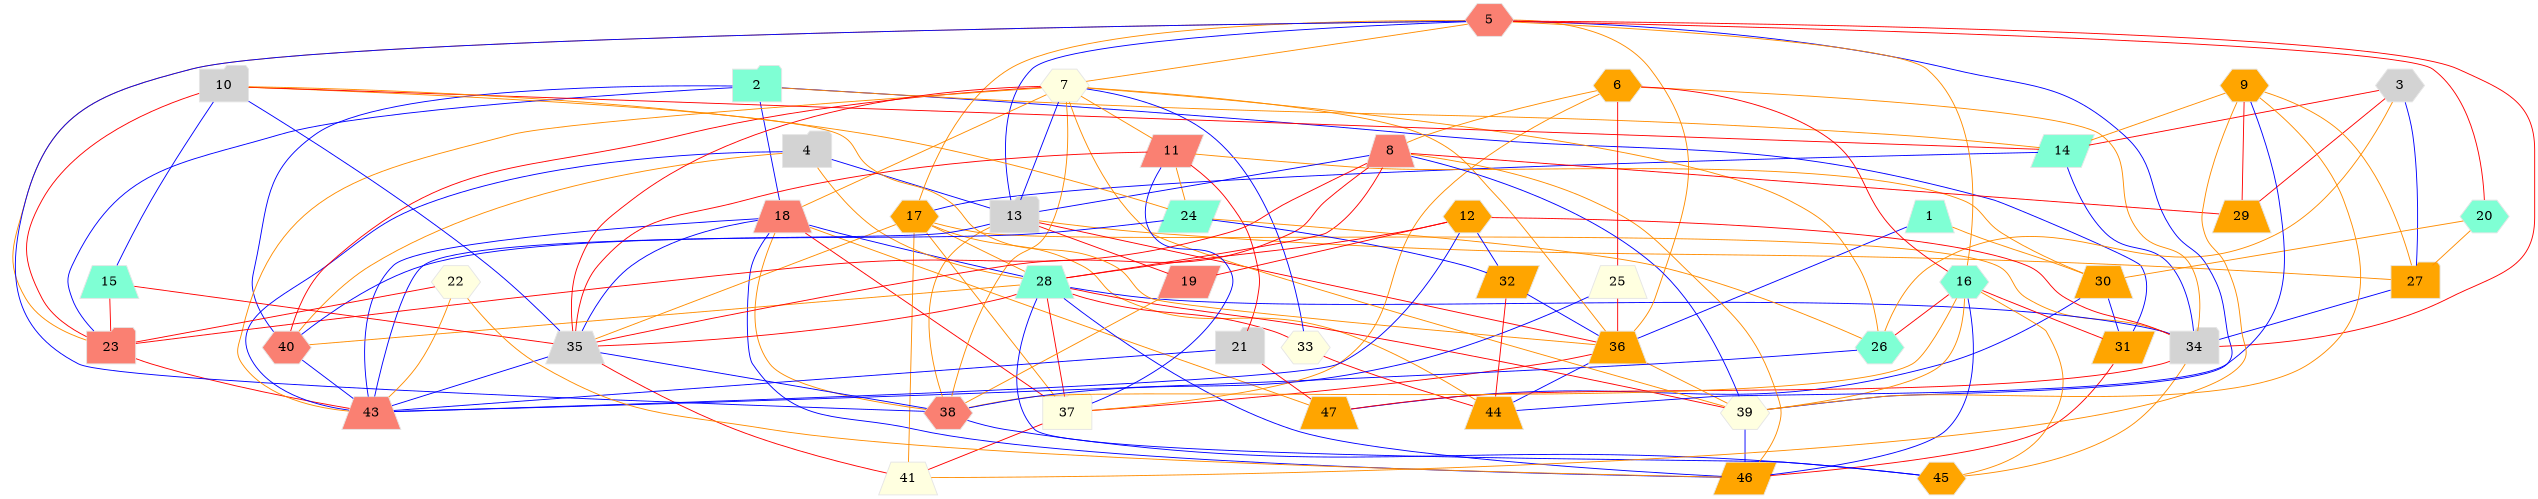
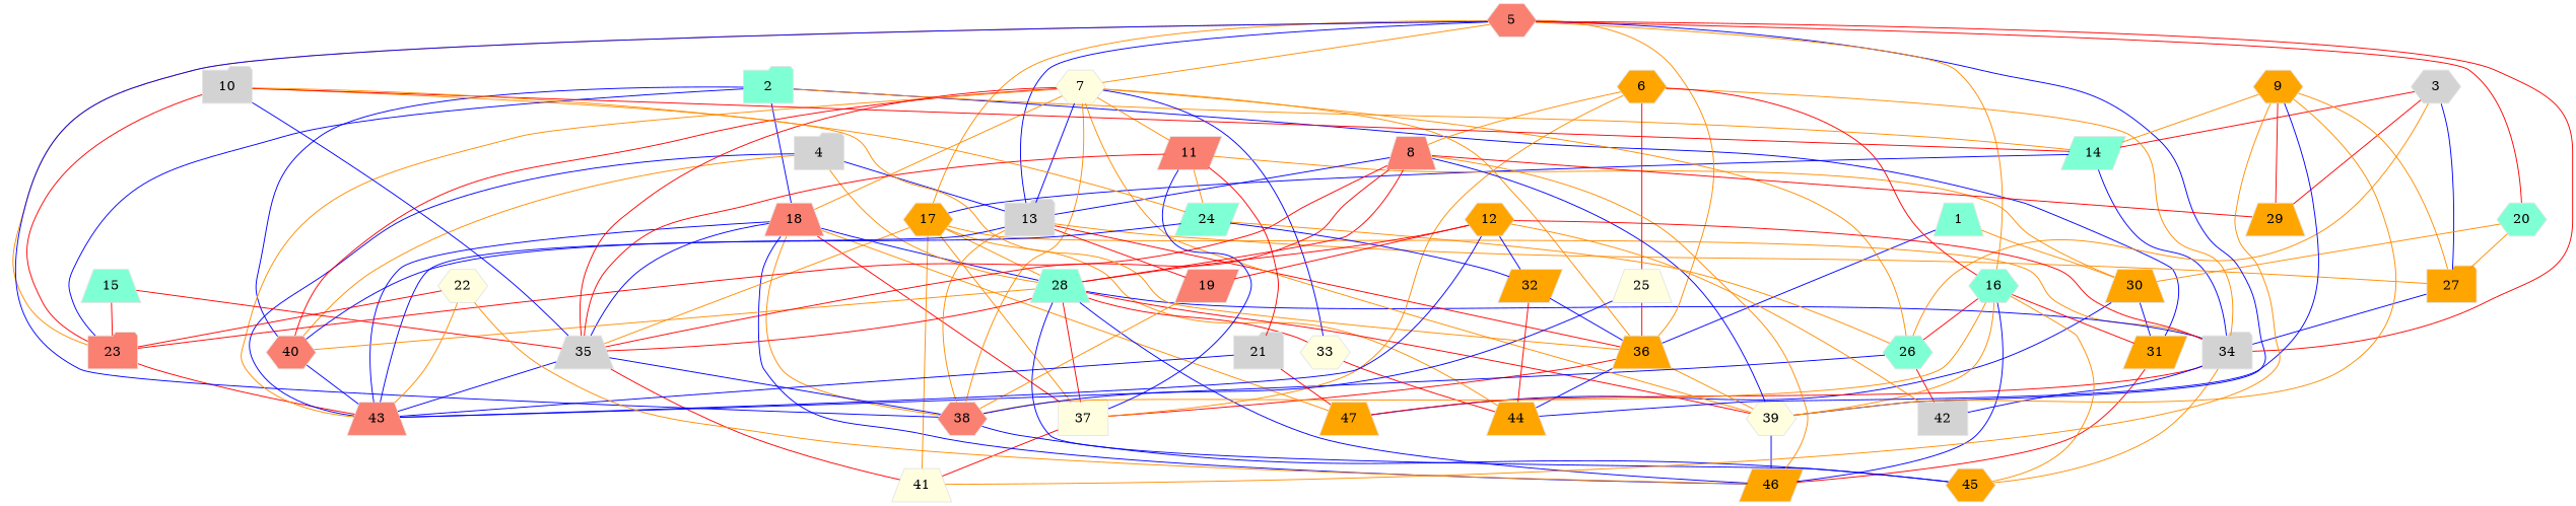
  graph {
    node [color=gray90 fillcolor=orange shape=hexagon style=filled]
    edge [color=darkorange weight=1.0]
    1 [fillcolor=aquamarine shape=trapezium]
    30 [shape=trapezium]
    36 [shape=trapezium]
    31 [shape=parallelogram]
    47 [shape=trapezium]
    39 [fillcolor=lightyellow]
    37 [fillcolor=lightyellow shape=folder]
    44 [shape=trapezium]
    2 [fillcolor=aquamarine shape=folder]
    14 [fillcolor=aquamarine shape=parallelogram]
    18 [fillcolor=salmon shape=trapezium]
    23 [fillcolor=salmon shape=folder]
    40 [fillcolor=salmon]
    17
    34 [fillcolor=lightgrey shape=folder]
    28 [fillcolor=aquamarine shape=trapezium]
    43 [fillcolor=salmon shape=trapezium]
    38 [fillcolor=salmon]
    35 [fillcolor=lightgrey shape=trapezium]
    46 [shape=parallelogram]
    3 [fillcolor=lightgrey]
    26 [fillcolor=aquamarine]
    27 [shape=folder]
    29 [shape=trapezium]
+   42 [fillcolor=lightgrey shape=folder]
    4 [fillcolor=lightgrey shape=folder]
    13 [fillcolor=lightgrey shape=folder]
    19 [fillcolor=salmon shape=parallelogram]
    33 [fillcolor=lightyellow]
    45
    5 [fillcolor=salmon]
    7 [fillcolor=lightyellow]
    16 [fillcolor=aquamarine]
    20 [fillcolor=aquamarine]
    11 [fillcolor=salmon shape=parallelogram]
    41 [fillcolor=lightyellow shape=trapezium]
    6
    8 [fillcolor=salmon shape=trapezium]
    25 [fillcolor=lightyellow shape=trapezium]
    24 [fillcolor=aquamarine shape=parallelogram]
    21 [fillcolor=lightgrey shape=folder]
    9
    10 [fillcolor=lightgrey shape=folder]
    15 [fillcolor=aquamarine shape=trapezium]
    32 [shape=parallelogram]
    12
    22 [fillcolor=lightyellow]
    1 -- 30
    1 -- 36 [color=blue]
    30 -- 31 [color=blue]
    30 -- 47 [color=blue]
    36 -- 39
    36 -- 37 [color=red]
    36 -- 44 [color=blue]
    31 -- 46 [color=red]
    39 -- 46 [color=blue]
    37 -- 41 [color=red]
    2 -- 31 [color=blue]
    2 -- 14
    2 -- 18 [color=blue]
    2 -- 23 [color=blue]
    2 -- 40 [color=blue]
    14 -- 17 [color=blue]
    14 -- 34 [color=blue]
    18 -- 47
    18 -- 37 [color=red weight=3.0]
    18 -- 28 [color=blue]
    18 -- 43 [color=blue]
    18 -- 38
    18 -- 35 [color=blue]
    18 -- 46 [color=blue]
    23 -- 43 [color=red weight=2.0]
    40 -- 43 [color=blue]
    17 -- 37
    17 -- 44
    17 -- 34
    17 -- 28
    17 -- 35
    17 -- 41
    34 -- 47 [color=red]
+   34 -- 42 [color=blue weight=2.0]
    34 -- 45
    28 -- 39 [color=red]
    28 -- 37 [color=red]
    28 -- 40
    28 -- 34 [color=blue]
    28 -- 35 [color=red]
    28 -- 46 [color=blue]
    28 -- 33 [color=red weight=2.0]
    28 -- 45 [color=blue]
    38 -- 45 [color=blue]
    35 -- 43 [color=blue]
    35 -- 38 [color=blue]
    35 -- 41 [color=red]
    3 -- 14 [color=red]
    3 -- 26 [weight=2.0]
    3 -- 27 [color=blue weight=2.0]
    3 -- 29 [color=red]
    26 -- 43 [color=blue]
+   26 -- 42 [color=red]
    27 -- 34 [color=blue weight=3.0]
    4 -- 40
    4 -- 28
    4 -- 43 [color=blue]
    4 -- 13 [color=blue]
    13 -- 36 [color=red]
    13 -- 43 [color=blue]
    13 -- 38
    13 -- 27
    13 -- 19 [color=red]
    19 -- 38
    33 -- 44 [color=red]
    5 -- 36
    5 -- 39 [color=blue weight=2.0]
    5 -- 23
    5 -- 17 [weight=2.0]
    5 -- 34 [color=red]
    5 -- 38 [color=blue]
    5 -- 13 [color=blue]
    5 -- 7
    5 -- 16
    5 -- 20 [color=red]
    7 -- 36
    7 -- 39
    7 -- 18
    7 -- 40 [color=red]
    7 -- 43
    7 -- 38 [weight=2.0]
    7 -- 35 [color=red]
    7 -- 26
    7 -- 13 [color=blue]
    7 -- 33 [color=blue]
    7 -- 11
    16 -- 31 [color=red]
    16 -- 39
    16 -- 38
    16 -- 46 [color=blue]
    16 -- 26 [color=red weight=2.0]
    16 -- 45
    20 -- 30
    20 -- 27
    11 -- 30
    11 -- 37 [color=blue]
    11 -- 35 [color=red]
    11 -- 24
    11 -- 21 [color=red]
    6 -- 37
    6 -- 34
    6 -- 16 [color=red]
    6 -- 8
    6 -- 25 [color=red]
    8 -- 39 [color=blue]
    8 -- 23 [color=red]
    8 -- 28 [color=red]
    8 -- 35 [color=red]
    8 -- 46
    8 -- 29 [color=red]
    8 -- 13 [color=blue]
    25 -- 36 [color=red]
    25 -- 38 [color=blue]
    24 -- 40 [color=blue]
    24 -- 26
    24 -- 32 [color=blue]
    21 -- 47 [color=red]
    21 -- 43 [color=blue]
    9 -- 39
    9 -- 44 [color=blue]
    9 -- 14
    9 -- 27
    9 -- 29 [color=red]
    9 -- 41
    10 -- 36
    10 -- 14 [color=red]
    10 -- 23 [color=red]
    10 -- 35 [color=blue weight=2.0]
    10 -- 24
-   10 -- 15 [color=blue]
    15 -- 23 [color=red]
    15 -- 35 [color=red weight=2.0]
    32 -- 36 [color=blue]
    32 -- 44 [color=red]
    12 -- 34 [color=red]
    12 -- 28 [color=red]
    12 -- 43 [color=blue]
+   12 -- 42
    12 -- 19 [color=red weight=2.0]
    12 -- 32 [color=blue]
    22 -- 23 [color=red]
    22 -- 43
    22 -- 46
  }
